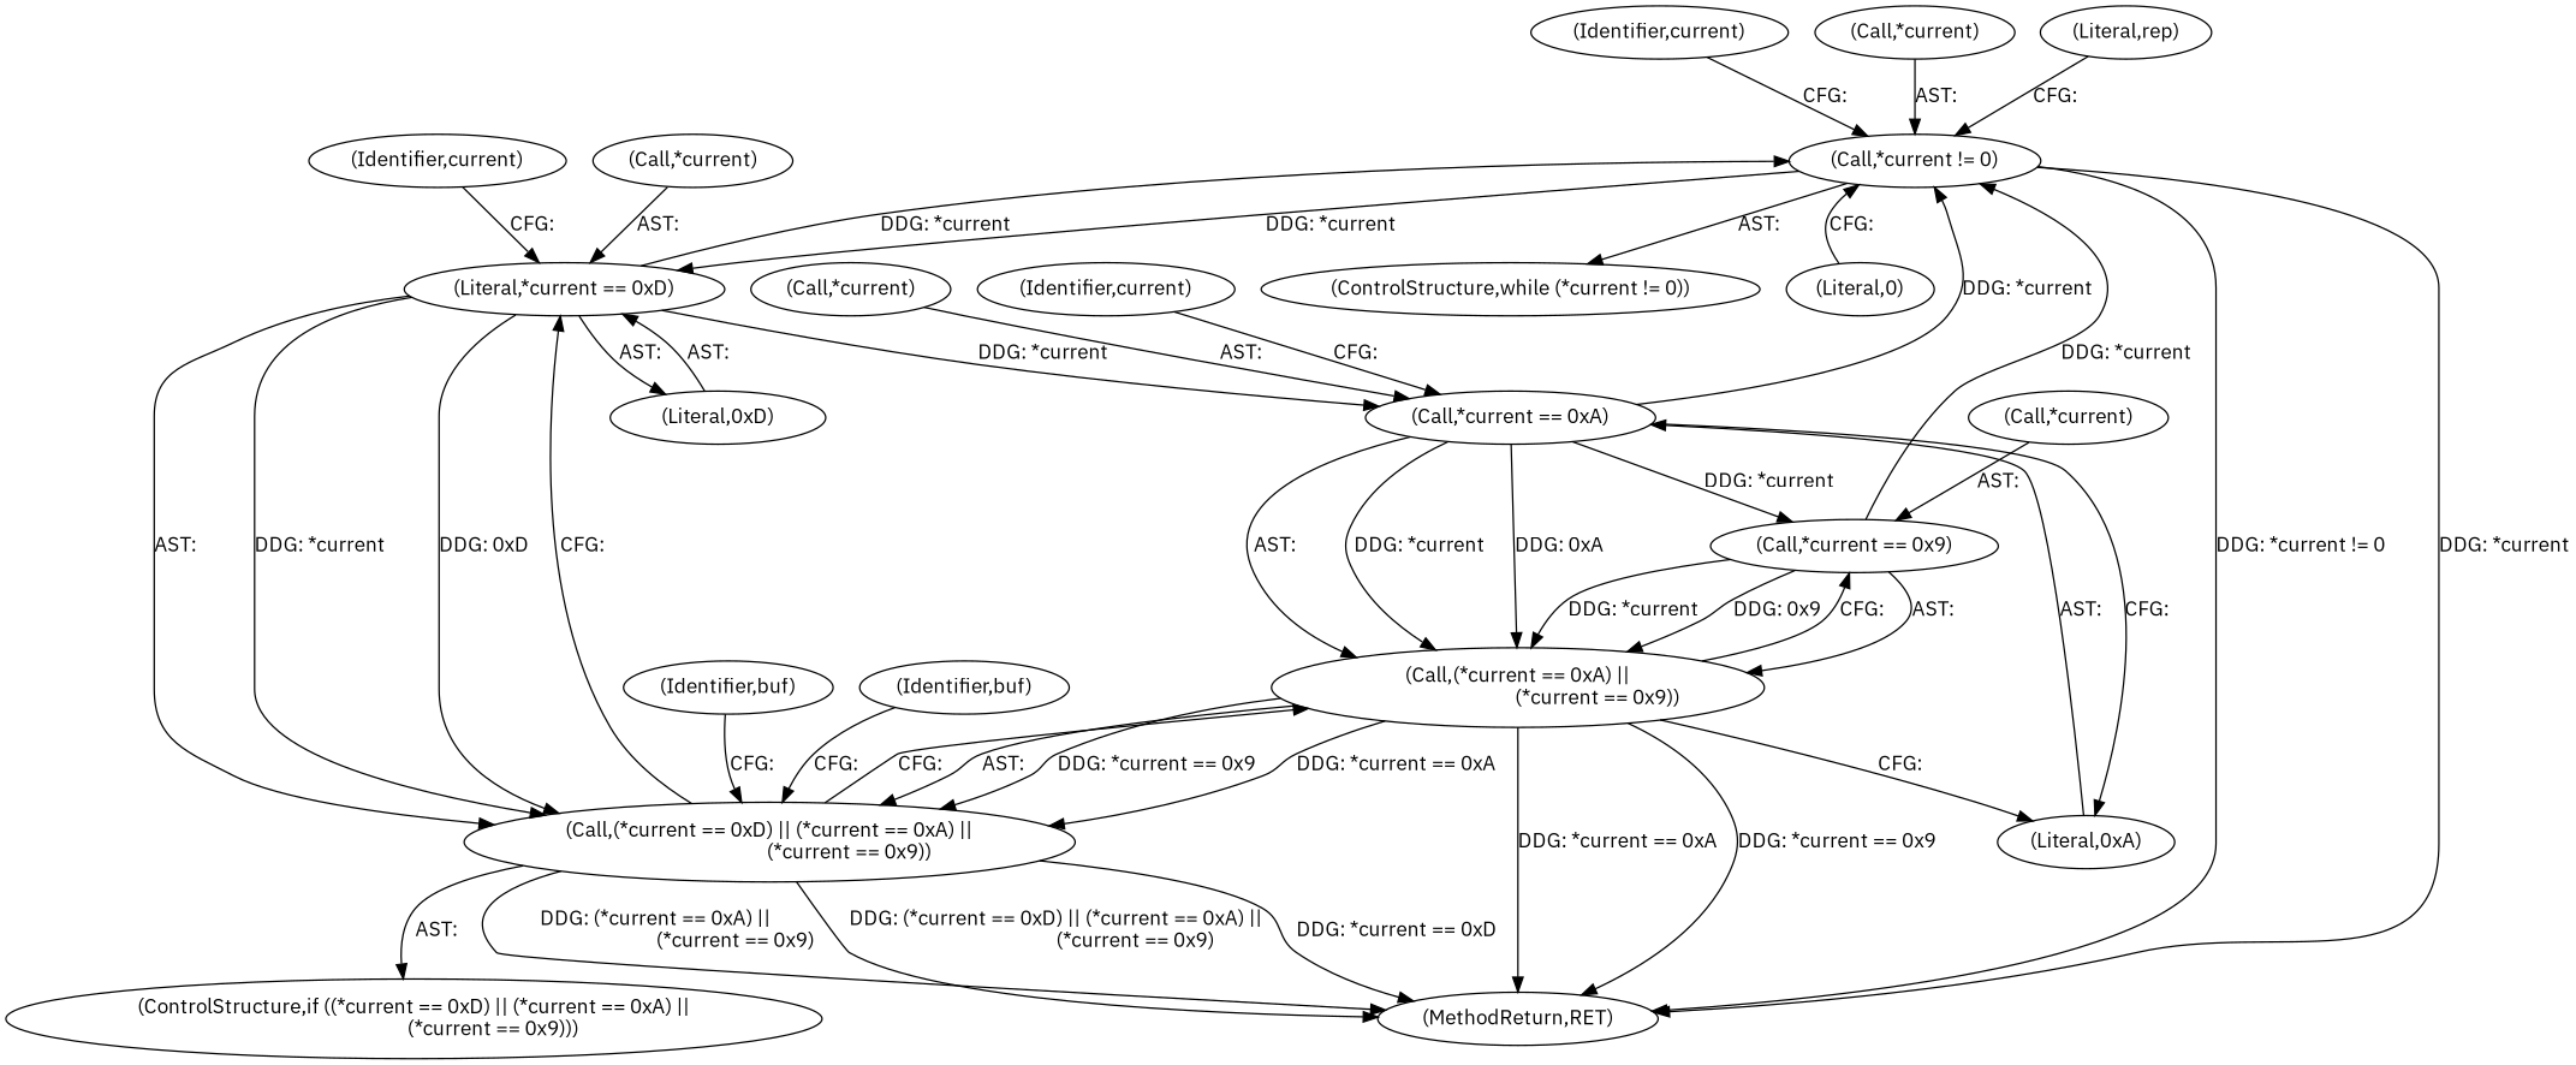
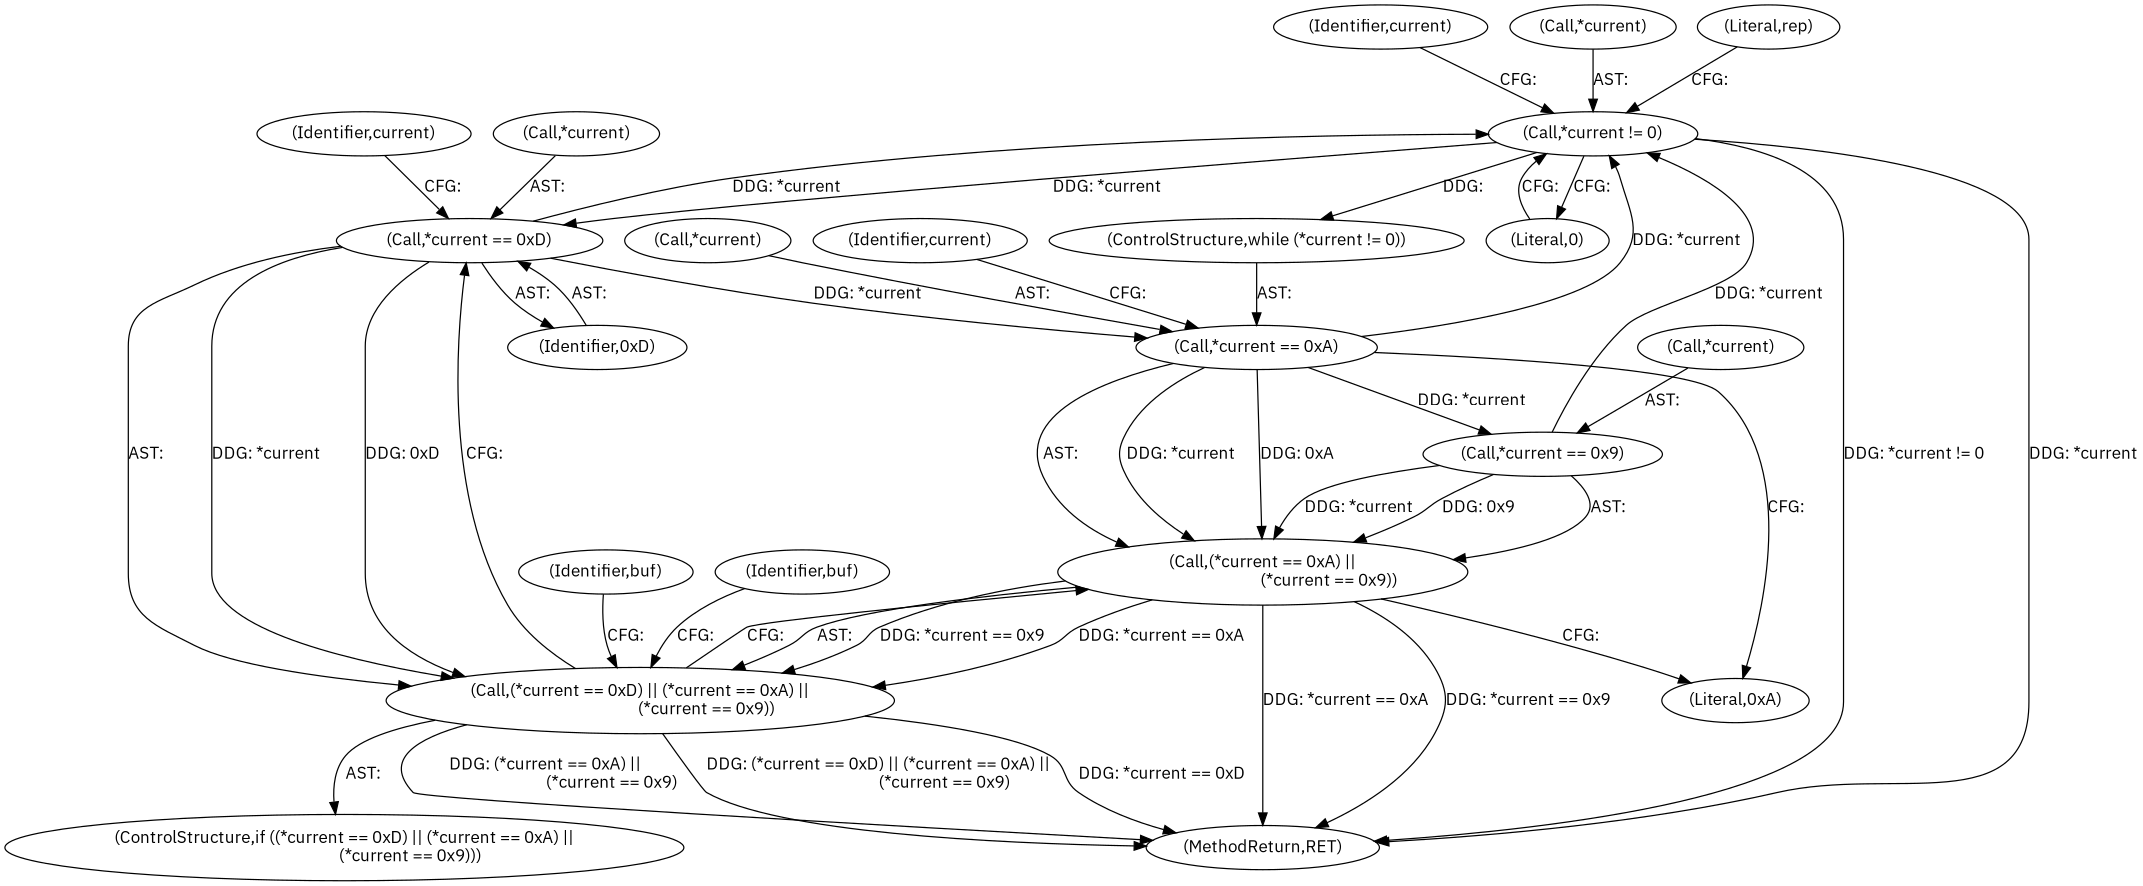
  digraph {
    fontname="IBM Plex Sans"
    node [fontname="IBM Plex Sans"]
    edge [fontname="IBM Plex Sans"]
    n1 [label="(Call,*current != 0)"]
-   n2 [label="(Literal,*current == 0xD)"]
+   n2 [label="(Call,*current == 0xD)"]
    n3 [label="(Literal,0)"]
    n4 [label="(MethodReturn,RET)"]
    n5 [label="(ControlStructure,while (*current != 0))"]
    n6 [label="(Call,*current == 0xA)"]
    n7 [label="(Call,(*current == 0xD) || (*current == 0xA) ||\n                                    (*current == 0x9))"]
-   n8 [label="(Literal,0xD)"]
+   n8 [label="(Identifier,0xD)"]
    n9 [label="(Call,*current == 0x9)"]
    n10 [label="(Call,(*current == 0xA) ||\n                                    (*current == 0x9))"]
    n11 [label="(Literal,0xA)"]
    n12 [label="(ControlStructure,if ((*current == 0xD) || (*current == 0xA) ||\n                                    (*current == 0x9)))"]
    n13 [label="(Identifier,current)"]
    n14 [label="(Identifier,current)"]
    n15 [label="(Call,*current)"]
    n16 [label="(Call,*current)"]
    n17 [label="(Call,*current)"]
    n18 [label="(Identifier,buf)"]
    n19 [label="(Call,*current)"]
    n20 [label="(Literal,rep)"]
    n21 [label="(Identifier,current)"]
    n22 [label="(Identifier,buf)"]
    n1 -> n2 [label="DDG: *current"]
+   n1 -> n3 [label="CFG: "]
    n1 -> n4 [label="DDG: *current != 0"]
    n1 -> n4 [label="DDG: *current"]
-   n1 -> n5 [label="AST: "]
+   n1 -> n5 [label="DDG: "]
    n2 -> n1 [label="DDG: *current"]
    n2 -> n6 [label="DDG: *current"]
    n2 -> n7 [label="AST: "]
    n2 -> n7 [label="DDG: *current"]
    n2 -> n7 [label="DDG: 0xD"]
    n2 -> n8 [label="AST: "]
    n3 -> n1 [label="CFG: "]
    n6 -> n1 [label="DDG: *current"]
    n6 -> n9 [label="DDG: *current"]
    n6 -> n10 [label="AST: "]
    n6 -> n10 [label="DDG: *current"]
    n6 -> n10 [label="DDG: 0xA"]
    n6 -> n11 [label="CFG: "]
    n7 -> n2 [label="CFG: "]
    n7 -> n4 [label="DDG: (*current == 0xA) ||\n                                    (*current == 0x9)"]
    n7 -> n4 [label="DDG: (*current == 0xD) || (*current == 0xA) ||\n                                    (*current == 0x9)"]
    n7 -> n4 [label="DDG: *current == 0xD"]
    n7 -> n10 [label="CFG: "]
    n7 -> n12 [label="AST: "]
    n8 -> n2 [label="AST: "]
    n9 -> n1 [label="DDG: *current"]
    n9 -> n10 [label="AST: "]
    n9 -> n10 [label="DDG: *current"]
    n9 -> n10 [label="DDG: 0x9"]
    n10 -> n4 [label="DDG: *current == 0xA"]
    n10 -> n4 [label="DDG: *current == 0x9"]
    n10 -> n7 [label="AST: "]
    n10 -> n7 [label="DDG: *current == 0xA"]
    n10 -> n7 [label="DDG: *current == 0x9"]
-   n10 -> n9 [label="CFG: "]
    n10 -> n11 [label="CFG: "]
-   n11 -> n6 [label="AST: "]
+   n5 -> n6 [label="AST: "]
    n13 -> n1 [label="CFG: "]
    n14 -> n2 [label="CFG: "]
    n15 -> n9 [label="AST: "]
    n16 -> n1 [label="AST: "]
    n17 -> n6 [label="AST: "]
    n18 -> n7 [label="CFG: "]
    n19 -> n2 [label="AST: "]
    n20 -> n1 [label="CFG: "]
    n21 -> n6 [label="CFG: "]
    n22 -> n7 [label="CFG: "]
  }
